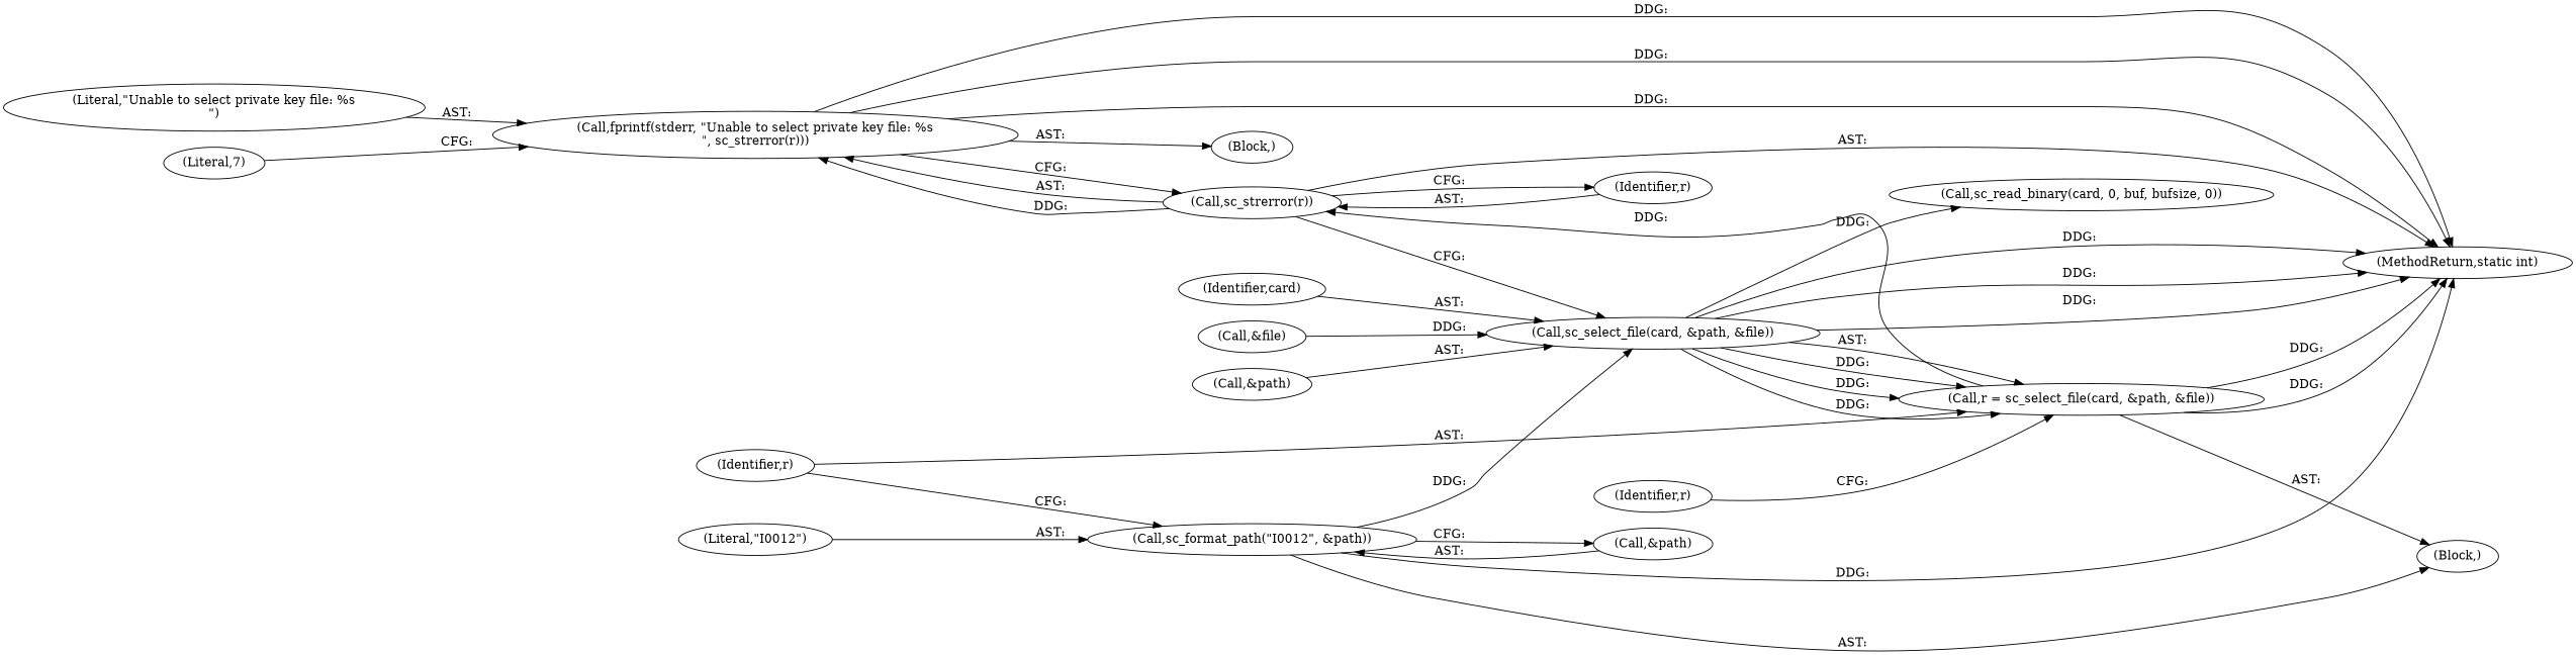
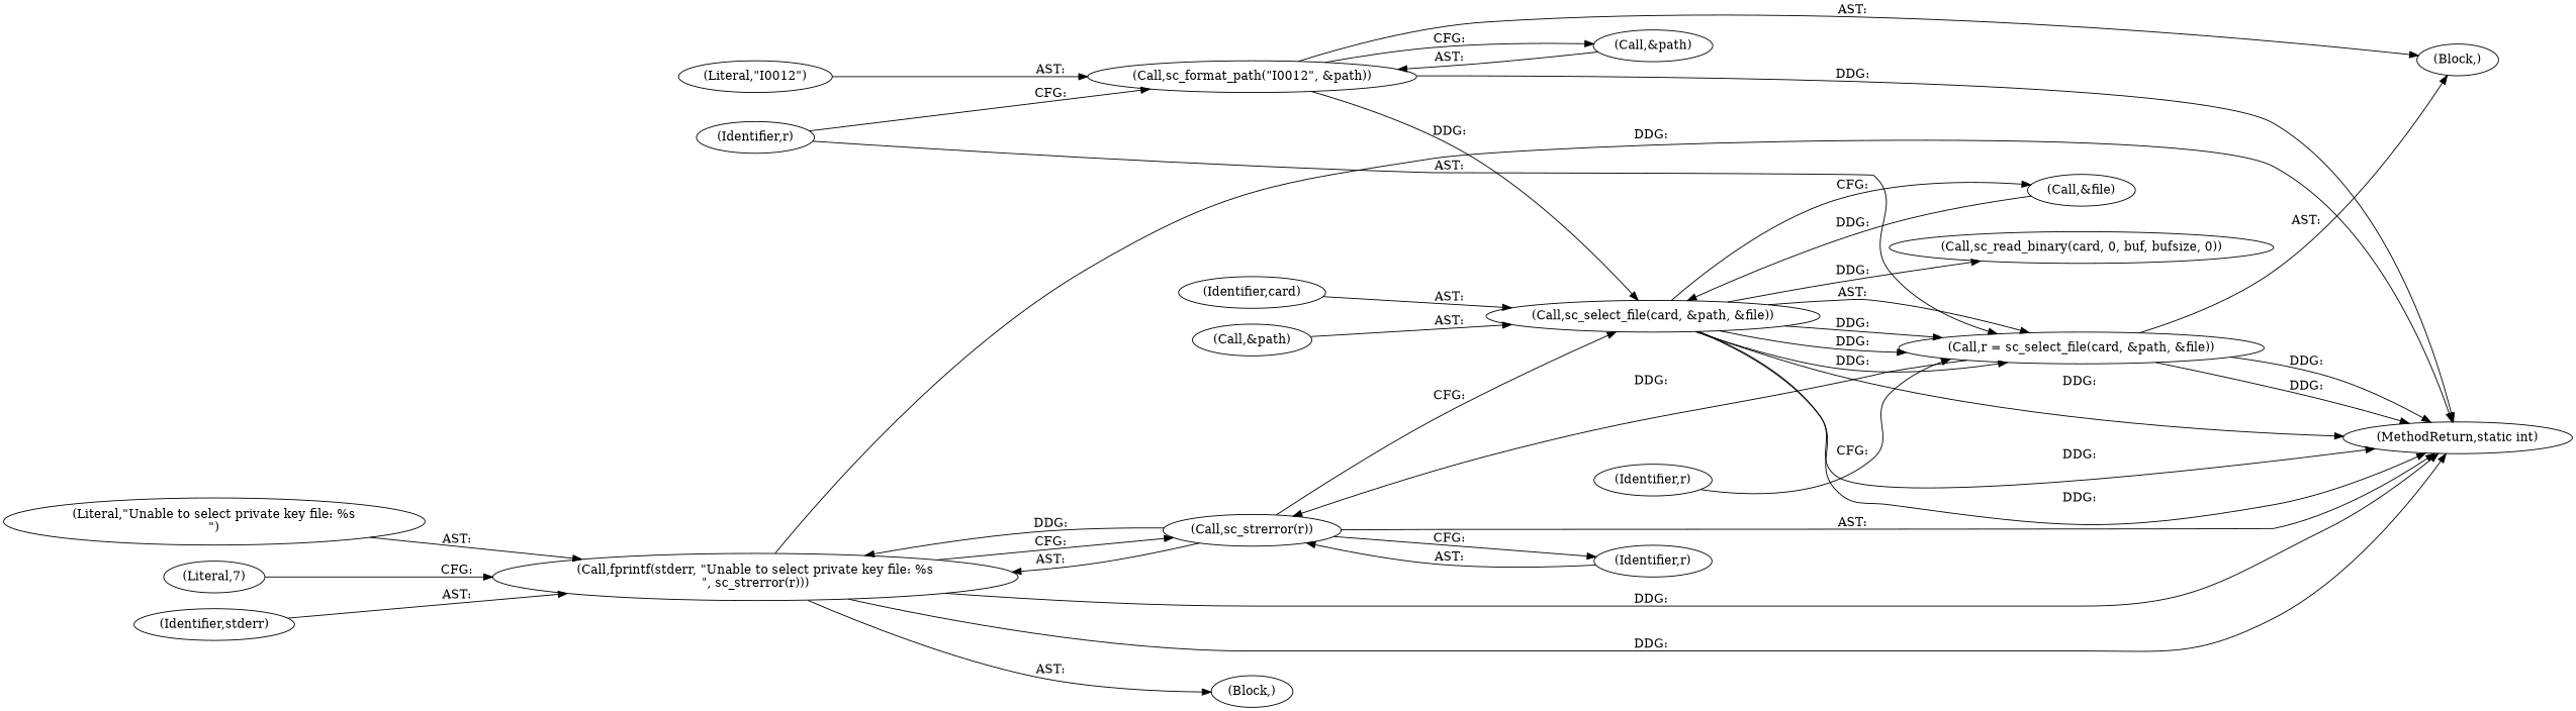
  digraph {
    rankdir=LR
    n1 [label="(Call,fprintf(stderr, \"Unable to select private key file: %s\n\", sc_strerror(r)))"]
    n2 [label="(Call,sc_strerror(r))"]
    n3 [label="(Block,)"]
    n4 [label="(MethodReturn,static int)"]
    n5 [label="(Identifier,r)"]
    n6 [label="(Call,sc_select_file(card, &path, &file))"]
    n7 [label="(Call,r = sc_select_file(card, &path, &file))"]
    n8 [label="(Block,)"]
    n9 [label="(Call,&file)"]
    n10 [label="(Call,sc_read_binary(card, 0, buf, bufsize, 0))"]
    n11 [label="(Call,sc_format_path(\"I0012\", &path))"]
    n12 [label="(Call,&path)"]
    n13 [label="(Call,&path)"]
    n14 [label="(Literal,\"Unable to select private key file: %s\n\")"]
    n15 [label="(Literal,\"I0012\")"]
    n16 [label="(Identifier,r)"]
    n17 [label="(Identifier,card)"]
    n18 [label="(Literal,7)"]
    n19 [label="(Identifier,r)"]
+   n20 [label="(Identifier,stderr)"]
    n1 -> n2 [label="CFG: "]
    n1 -> n3 [label="AST: "]
    n1 -> n4 [label="DDG: "]
    n1 -> n4 [label="DDG: "]
    n1 -> n4 [label="DDG: "]
    n2 -> n1 [label="AST: "]
    n2 -> n1 [label="DDG: "]
    n2 -> n4 [label="AST: "]
    n2 -> n5 [label="CFG: "]
    n2 -> n6 [label="CFG: "]
    n5 -> n2 [label="AST: "]
    n6 -> n4 [label="DDG: "]
    n6 -> n4 [label="DDG: "]
    n6 -> n4 [label="DDG: "]
    n6 -> n7 [label="AST: "]
    n6 -> n7 [label="DDG: "]
    n6 -> n7 [label="DDG: "]
    n6 -> n7 [label="DDG: "]
+   n6 -> n9 [label="CFG: "]
    n6 -> n10 [label="DDG: "]
    n7 -> n2 [label="DDG: "]
    n7 -> n4 [label="DDG: "]
    n7 -> n4 [label="DDG: "]
    n7 -> n8 [label="AST: "]
    n9 -> n6 [label="DDG: "]
    n11 -> n4 [label="DDG: "]
    n11 -> n6 [label="DDG: "]
    n11 -> n8 [label="AST: "]
    n11 -> n12 [label="CFG: "]
    n12 -> n11 [label="AST: "]
    n13 -> n6 [label="AST: "]
    n14 -> n1 [label="AST: "]
    n15 -> n11 [label="AST: "]
    n16 -> n7 [label="CFG: "]
    n17 -> n6 [label="AST: "]
    n18 -> n1 [label="CFG: "]
    n19 -> n7 [label="AST: "]
    n19 -> n11 [label="CFG: "]
+   n20 -> n1 [label="AST: "]
  }
